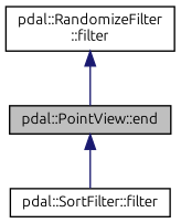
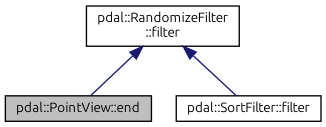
  digraph {
    fontname=Ubuntu
    rankdir=TB
    node [color=black fillcolor=white fontname=Ubuntu fontsize=10 shape=record style=filled]
    edge [color=midnightblue dir=back fontname=Ubuntu fontsize=10 labelfontname=Helvetica labelfontsize=10 style=solid]
    n1 [fillcolor=grey75 fontcolor=black height=0.2 label="pdal::PointView::end" width=0.4]
    n2 [height=0.2 label="pdal::SortFilter::filter" width=0.4]
    n3 [height=0.2 label="pdal::RandomizeFilter\l::filter" width=0.4]
-   n1 -> n2
+   n3 -> n2
    n3 -> n1
  }
